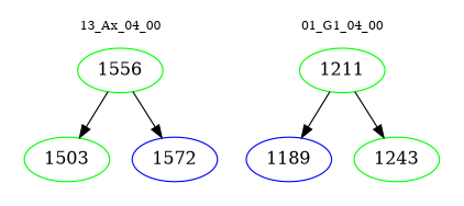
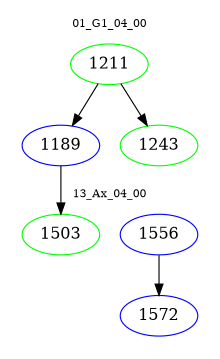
  digraph {
    node [color=green]
    edge [color=black]
-   n1 [label=1556]
+   n1 [color=blue label=1556]
    n2 [label=1503]
    n3 [color=blue label=1572]
    n4 [label=1211]
    n5 [color=blue label=1189]
    n6 [label=1243]
    subgraph cluster_1 {
      color=white
      fontsize=10
      label="13_Ax_04_00"
      n1
      n2
      n3
    }
    subgraph cluster_2 {
      color=white
      fontsize=10
      label="01_G1_04_00"
      n4
      n5
      n6
    }
-   n1 -> n2
+   n5 -> n2
    n1 -> n3
    n4 -> n5
    n4 -> n6
  }
